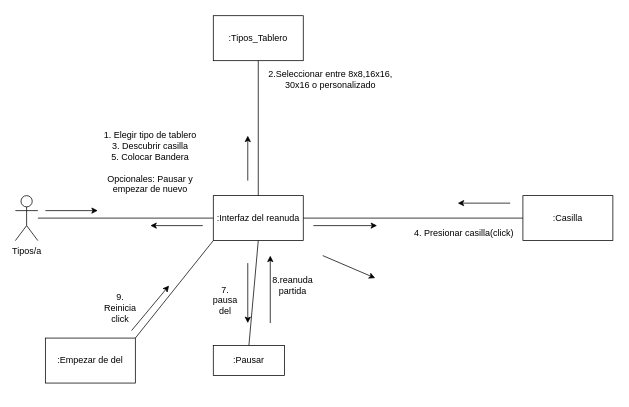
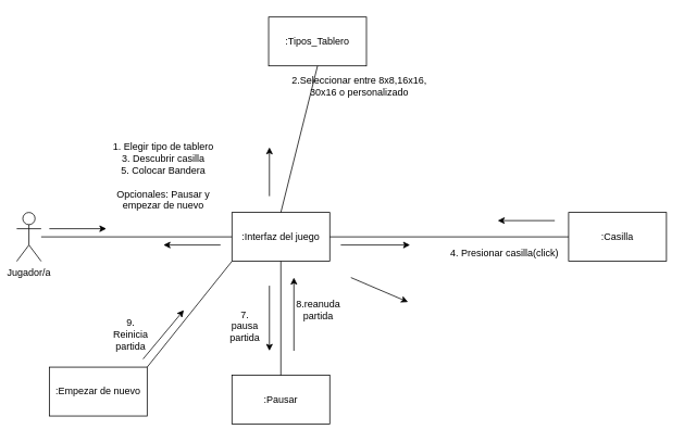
  <mxCell id="0" />
  <mxCell id="1" parent="0" />
- <mxCell id="2" value="Tipos/a" style="shape=umlActor;verticalLabelPosition=bottom;verticalAlign=top;html=1;outlineConnect=0;" vertex="1" parent="1"><mxGeometry x="20" y="260" width="30" height="60" as="geometry" /></mxCell>
- <mxCell id="3" value="&lt;div&gt;:Interfaz del reanuda&lt;/div&gt;" style="rounded=0;whiteSpace=wrap;html=1;" vertex="1" parent="1"><mxGeometry x="284" y="260" width="120" height="60" as="geometry" /></mxCell>
+ <mxCell id="2" value="Jugador/a" style="shape=umlActor;verticalLabelPosition=bottom;verticalAlign=top;html=1;outlineConnect=0;" vertex="1" parent="1"><mxGeometry x="20" y="260" width="30" height="60" as="geometry" /></mxCell>
+ <mxCell id="3" value="&lt;div&gt;:Interfaz del juego&lt;/div&gt;" style="rounded=0;whiteSpace=wrap;html=1;" vertex="1" parent="1"><mxGeometry x="284" y="260" width="120" height="60" as="geometry" /></mxCell>
  <mxCell id="4" value="&lt;div&gt;1. Elegir tipo de tablero&lt;/div&gt;&lt;div&gt;3. Descubrir casilla&lt;br&gt;&lt;/div&gt;&lt;div&gt;5. Colocar Bandera&lt;/div&gt;&lt;div&gt;&lt;br&gt;&lt;/div&gt;&lt;div&gt;Opcionales: Pausar y empezar de nuevo&lt;br&gt;&lt;/div&gt;&lt;div&gt;&lt;br&gt;&lt;/div&gt;&lt;div&gt;&lt;br&gt;&lt;/div&gt;" style="text;html=1;strokeColor=none;fillColor=none;align=center;verticalAlign=middle;whiteSpace=wrap;rounded=0;" vertex="1" parent="1"><mxGeometry x="120" y="220" width="160" height="20" as="geometry" /></mxCell>
- <mxCell id="5" value="&lt;div&gt;:Tipos_Tablero&lt;/div&gt;" style="rounded=0;whiteSpace=wrap;html=1;" vertex="1" parent="1"><mxGeometry x="284" y="20" width="120" height="60" as="geometry" /></mxCell>
+ <mxCell id="5" value="&lt;div&gt;:Tipos_Tablero&lt;/div&gt;" style="rounded=0;whiteSpace=wrap;html=1;" vertex="1" parent="1"><mxGeometry x="329" y="20" width="120" height="60" as="geometry" /></mxCell>
  <mxCell id="6" value="&lt;div&gt;2.Seleccionar entre 8x8,16x16,&lt;/div&gt;&lt;div&gt;30x16 o personalizado&lt;/div&gt;" style="text;html=1;align=center;verticalAlign=middle;resizable=0;points=[];autosize=1;strokeColor=none;fillColor=none;" vertex="1" parent="1"><mxGeometry x="350" y="90" width="180" height="30" as="geometry" /></mxCell>
  <mxCell id="7" value="" style="endArrow=none;html=1;entryX=0;entryY=0.5;entryDx=0;entryDy=0;" edge="1" parent="1" source="2" target="3"><mxGeometry width="50" height="50" relative="1" as="geometry"><mxPoint x="200" y="320" as="sourcePoint" /><mxPoint x="250" y="270" as="targetPoint" /></mxGeometry></mxCell>
  <mxCell id="8" value="" style="endArrow=none;html=1;exitX=0.5;exitY=1;exitDx=0;exitDy=0;entryX=0.5;entryY=0;entryDx=0;entryDy=0;" edge="1" parent="1" source="5" target="3"><mxGeometry width="50" height="50" relative="1" as="geometry"><mxPoint x="310" y="240" as="sourcePoint" /><mxPoint x="360" y="190" as="targetPoint" /></mxGeometry></mxCell>
  <mxCell id="9" value="" style="endArrow=classic;html=1;" edge="1" parent="1"><mxGeometry width="50" height="50" relative="1" as="geometry"><mxPoint x="330" y="240" as="sourcePoint" /><mxPoint x="330" y="180" as="targetPoint" /></mxGeometry></mxCell>
  <mxCell id="10" value=":Casilla" style="rounded=0;whiteSpace=wrap;html=1;" vertex="1" parent="1"><mxGeometry x="697" y="260" width="120" height="60" as="geometry" /></mxCell>
  <mxCell id="11" value="" style="endArrow=none;html=1;exitX=1;exitY=0.5;exitDx=0;exitDy=0;entryX=0;entryY=0.5;entryDx=0;entryDy=0;" edge="1" parent="1" source="3" target="10"><mxGeometry width="50" height="50" relative="1" as="geometry"><mxPoint x="440" y="310" as="sourcePoint" /><mxPoint x="490" y="260" as="targetPoint" /></mxGeometry></mxCell>
  <mxCell id="12" value="" style="endArrow=classic;html=1;" edge="1" parent="1"><mxGeometry width="50" height="50" relative="1" as="geometry"><mxPoint x="270" y="300" as="sourcePoint" /><mxPoint x="200" y="300" as="targetPoint" /></mxGeometry></mxCell>
  <mxCell id="13" value="4. Presionar casilla(click)" style="text;html=1;strokeColor=none;fillColor=none;align=center;verticalAlign=middle;whiteSpace=wrap;rounded=0;" vertex="1" parent="1"><mxGeometry x="540" y="300" width="157" height="20" as="geometry" /></mxCell>
  <mxCell id="14" value="" style="endArrow=classic;html=1;" edge="1" parent="1"><mxGeometry width="50" height="50" relative="1" as="geometry"><mxPoint x="680" y="270" as="sourcePoint" /><mxPoint x="610" y="270" as="targetPoint" /></mxGeometry></mxCell>
  <mxCell id="15" value="" style="endArrow=classic;html=1;" edge="1" parent="1"><mxGeometry width="50" height="50" relative="1" as="geometry"><mxPoint x="417.5" y="300" as="sourcePoint" /><mxPoint x="502.5" y="300" as="targetPoint" /></mxGeometry></mxCell>
  <mxCell id="16" value="" style="endArrow=classic;html=1;" edge="1" parent="1"><mxGeometry width="50" height="50" relative="1" as="geometry"><mxPoint x="60" y="280" as="sourcePoint" /><mxPoint x="130" y="280" as="targetPoint" /></mxGeometry></mxCell>
- <mxCell id="17" value=":Pausar" style="rounded=0;whiteSpace=wrap;html=1;" vertex="1" parent="1"><mxGeometry x="284" y="460" width="95" height="40" as="geometry" /></mxCell>
- <mxCell id="18" value=":Empezar de del" style="rounded=0;whiteSpace=wrap;html=1;" vertex="1" parent="1"><mxGeometry x="60" y="450" width="120" height="60" as="geometry" /></mxCell>
+ <mxCell id="17" value=":Pausar" style="rounded=0;whiteSpace=wrap;html=1;" vertex="1" parent="1"><mxGeometry x="284" y="460" width="120" height="60" as="geometry" /></mxCell>
+ <mxCell id="18" value=":Empezar de nuevo" style="rounded=0;whiteSpace=wrap;html=1;" vertex="1" parent="1"><mxGeometry x="60" y="450" width="120" height="60" as="geometry" /></mxCell>
  <mxCell id="19" value="" style="endArrow=classic;html=1;" edge="1" parent="1"><mxGeometry width="50" height="50" relative="1" as="geometry"><mxPoint x="430" y="340" as="sourcePoint" /><mxPoint x="500" y="370" as="targetPoint" /></mxGeometry></mxCell>
  <mxCell id="20" value="" style="endArrow=none;html=1;exitX=0.5;exitY=0;exitDx=0;exitDy=0;entryX=0.5;entryY=1;entryDx=0;entryDy=0;" edge="1" parent="1" source="17" target="3"><mxGeometry width="50" height="50" relative="1" as="geometry"><mxPoint x="350" y="400" as="sourcePoint" /><mxPoint x="400" y="350" as="targetPoint" /></mxGeometry></mxCell>
  <mxCell id="21" value="" style="endArrow=none;html=1;exitX=1;exitY=0;exitDx=0;exitDy=0;entryX=0;entryY=1;entryDx=0;entryDy=0;" edge="1" parent="1" source="18" target="3"><mxGeometry width="50" height="50" relative="1" as="geometry"><mxPoint x="210" y="390" as="sourcePoint" /><mxPoint x="280" y="320" as="targetPoint" /></mxGeometry></mxCell>
  <mxCell id="22" value="" style="endArrow=classic;html=1;" edge="1" parent="1"><mxGeometry width="50" height="50" relative="1" as="geometry"><mxPoint x="175" y="440" as="sourcePoint" /><mxPoint x="225" y="380" as="targetPoint" /></mxGeometry></mxCell>
  <mxCell id="23" value="" style="endArrow=classic;html=1;" edge="1" parent="1"><mxGeometry width="50" height="50" relative="1" as="geometry"><mxPoint x="330" y="350" as="sourcePoint" /><mxPoint x="330" y="430" as="targetPoint" /></mxGeometry></mxCell>
  <mxCell id="24" value="" style="endArrow=classic;html=1;" edge="1" parent="1"><mxGeometry width="50" height="50" relative="1" as="geometry"><mxPoint x="360" y="430" as="sourcePoint" /><mxPoint x="360" y="340" as="targetPoint" /></mxGeometry></mxCell>
- <mxCell id="25" value="7. pausa del" style="text;html=1;strokeColor=none;fillColor=none;align=center;verticalAlign=middle;whiteSpace=wrap;rounded=0;" vertex="1" parent="1"><mxGeometry x="280" y="390" width="40" height="20" as="geometry" /></mxCell>
+ <mxCell id="25" value="7. pausa partida" style="text;html=1;strokeColor=none;fillColor=none;align=center;verticalAlign=middle;whiteSpace=wrap;rounded=0;" vertex="1" parent="1"><mxGeometry x="280" y="390" width="40" height="20" as="geometry" /></mxCell>
  <mxCell id="26" value="8.reanuda partida" style="text;html=1;strokeColor=none;fillColor=none;align=center;verticalAlign=middle;whiteSpace=wrap;rounded=0;" vertex="1" parent="1"><mxGeometry x="370" y="370" width="40" height="20" as="geometry" /></mxCell>
- <mxCell id="27" value="9. Reinicia click" style="text;html=1;strokeColor=none;fillColor=none;align=center;verticalAlign=middle;whiteSpace=wrap;rounded=0;" vertex="1" parent="1"><mxGeometry x="140" y="400" width="40" height="20" as="geometry" /></mxCell>
+ <mxCell id="27" value="9. Reinicia partida" style="text;html=1;strokeColor=none;fillColor=none;align=center;verticalAlign=middle;whiteSpace=wrap;rounded=0;" vertex="1" parent="1"><mxGeometry x="140" y="400" width="40" height="20" as="geometry" /></mxCell>
